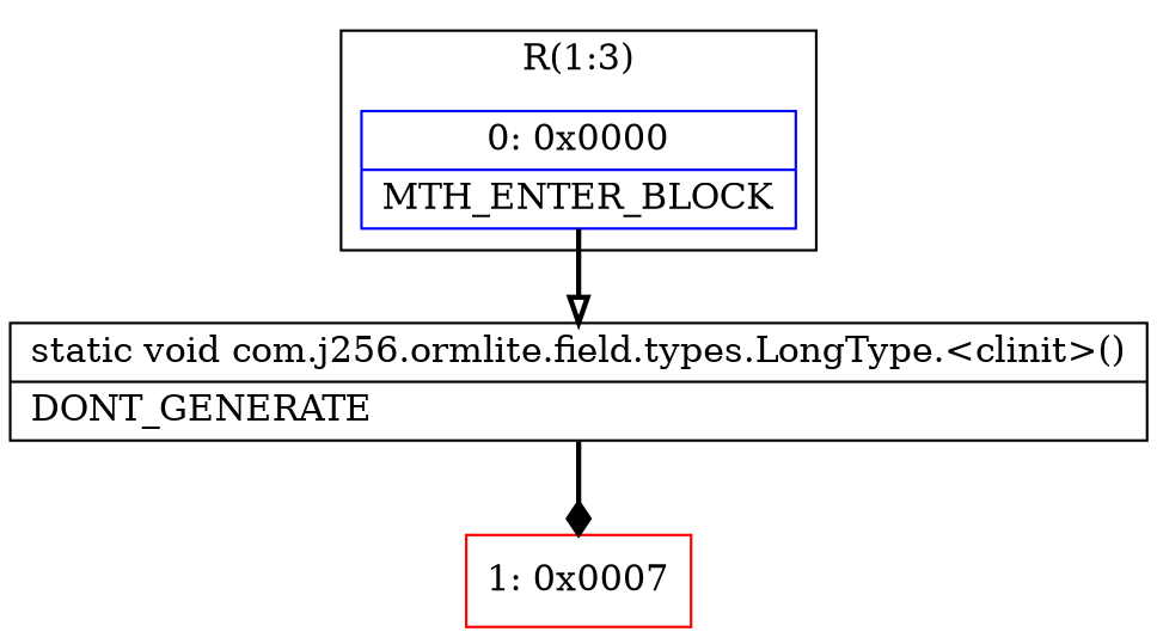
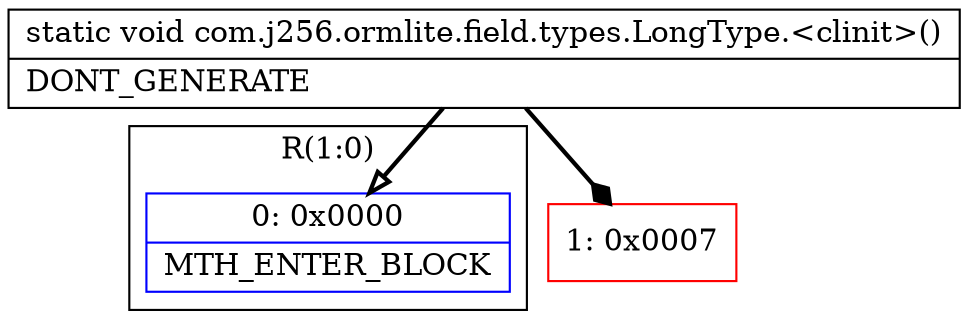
  digraph {
    node [shape=record]
    edge [style=bold]
    n1 [color=blue label="{0\:\ 0x0000|MTH_ENTER_BLOCK\l}"]
    n2 [color=red label="{1\:\ 0x0007}"]
    n3 [label="{static void com.j256.ormlite.field.types.LongType.\<clinit\>()  | DONT_GENERATE\l}"]
    subgraph cluster_1 {
-     label="R(1:3)"
+     label="R(1:0)"
      n1
    }
-   n1 -> n3 [arrowhead=onormal]
+   n3 -> n1 [arrowhead=onormal]
    n3 -> n2 [arrowhead=diamond]
  }
